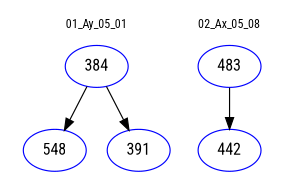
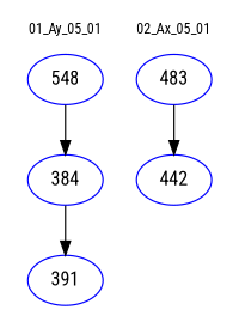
  digraph {
    fontname="Roboto Condensed"
    node [color=blue fontname="Roboto Condensed"]
    edge [color=black fontname="Roboto Condensed"]
    n1 [label=384]
    n2 [label=548]
    n3 [label=391]
    n4 [label=483]
    n5 [label=442]
    subgraph cluster_1 {
      color=white
      fontsize=10
      label="01_Ay_05_01"
      n1
      n2
      n3
    }
    subgraph cluster_2 {
      color=white
      fontsize=10
-     label="02_Ax_05_08"
+     label="02_Ax_05_01"
      n4
      n5
    }
-   n1 -> n2
+   n2 -> n1
    n1 -> n3
    n4 -> n5
  }
